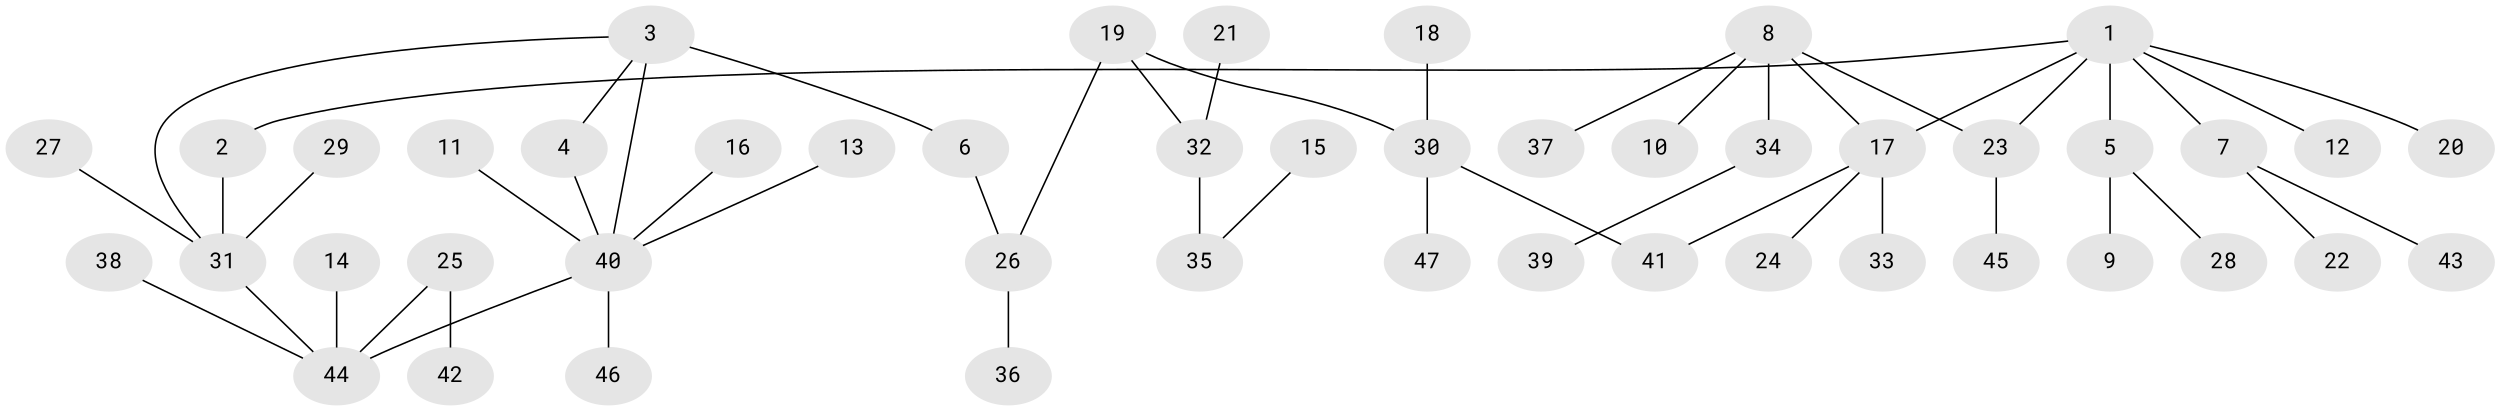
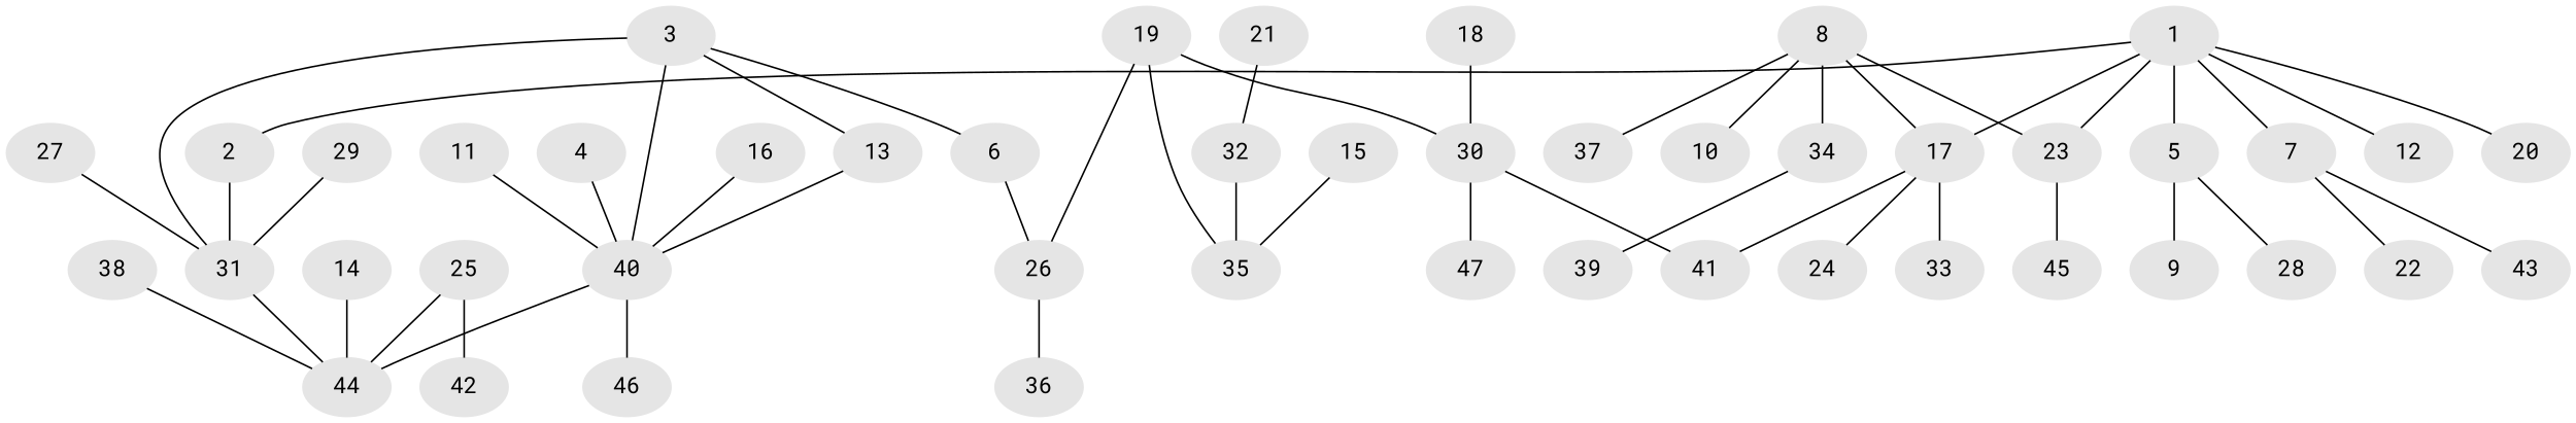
  graph {
    fontname="Roboto Mono"
    node [color=gray90 fontname="Roboto Mono" style=filled]
    edge [fontname="Roboto Mono" weight=1.0]
    1
    2
    5
    7
    12
    17
    20
    23
    31
    9
    28
    22
    43
    24
    33
    41
    44
    3
    6
    13
    40
    26
    46
    4
    36
    8
    37
    10
    34
    45
    39
    11
    14
    15
    35
    16
    18
    30
    47
    19
    21
    32
    25
    42
    27
    29
    38
    1 -- 2
    1 -- 5
    1 -- 7
    1 -- 12
    1 -- 17
    1 -- 20
    1 -- 23
    2 -- 31
    5 -- 9
    5 -- 28
    7 -- 22
    7 -- 43
    17 -- 24
    17 -- 33
    17 -- 41
    23 -- 45
    31 -- 44
    3 -- 31
    3 -- 6
-   3 -- 4
+   3 -- 13
    3 -- 40
    6 -- 26
    13 -- 40
    40 -- 44
    40 -- 46
    26 -- 36
    4 -- 40
    8 -- 17
    8 -- 23
    8 -- 37
    8 -- 10
    8 -- 34
    34 -- 39
    11 -- 40
    14 -- 44
    15 -- 35
    16 -- 40
    18 -- 30
    30 -- 41
    30 -- 47
    19 -- 26
-   19 -- 32
+   19 -- 35
    19 -- 30
    21 -- 32
    32 -- 35
    25 -- 44
    25 -- 42
    27 -- 31
    29 -- 31
    38 -- 44
  }
